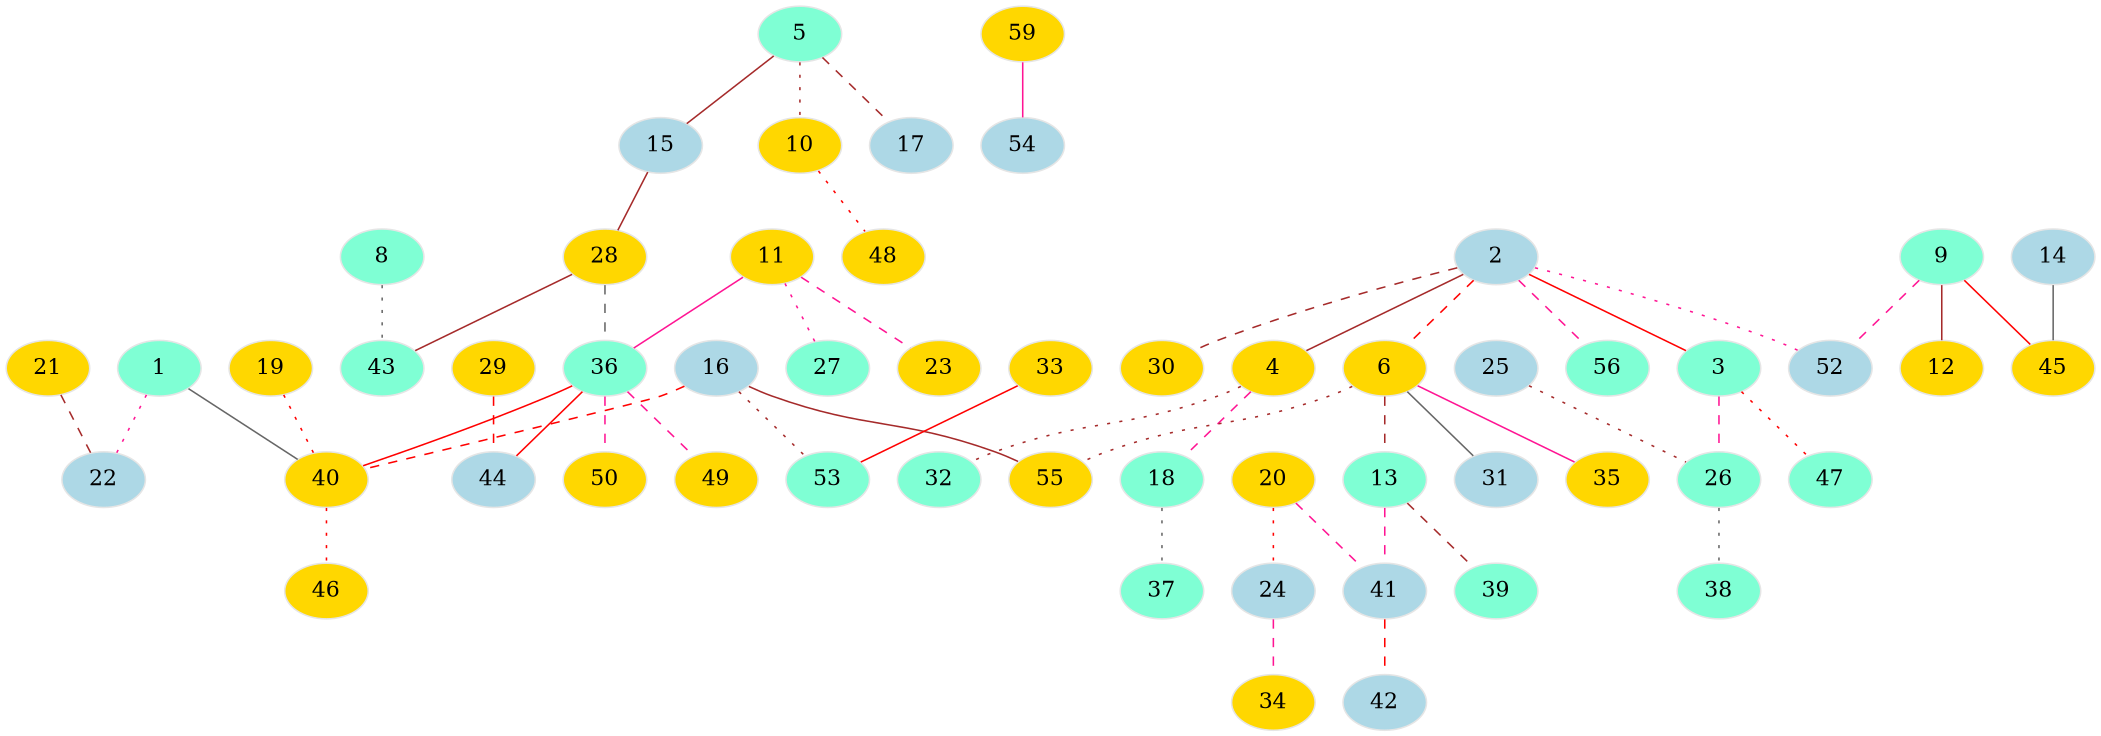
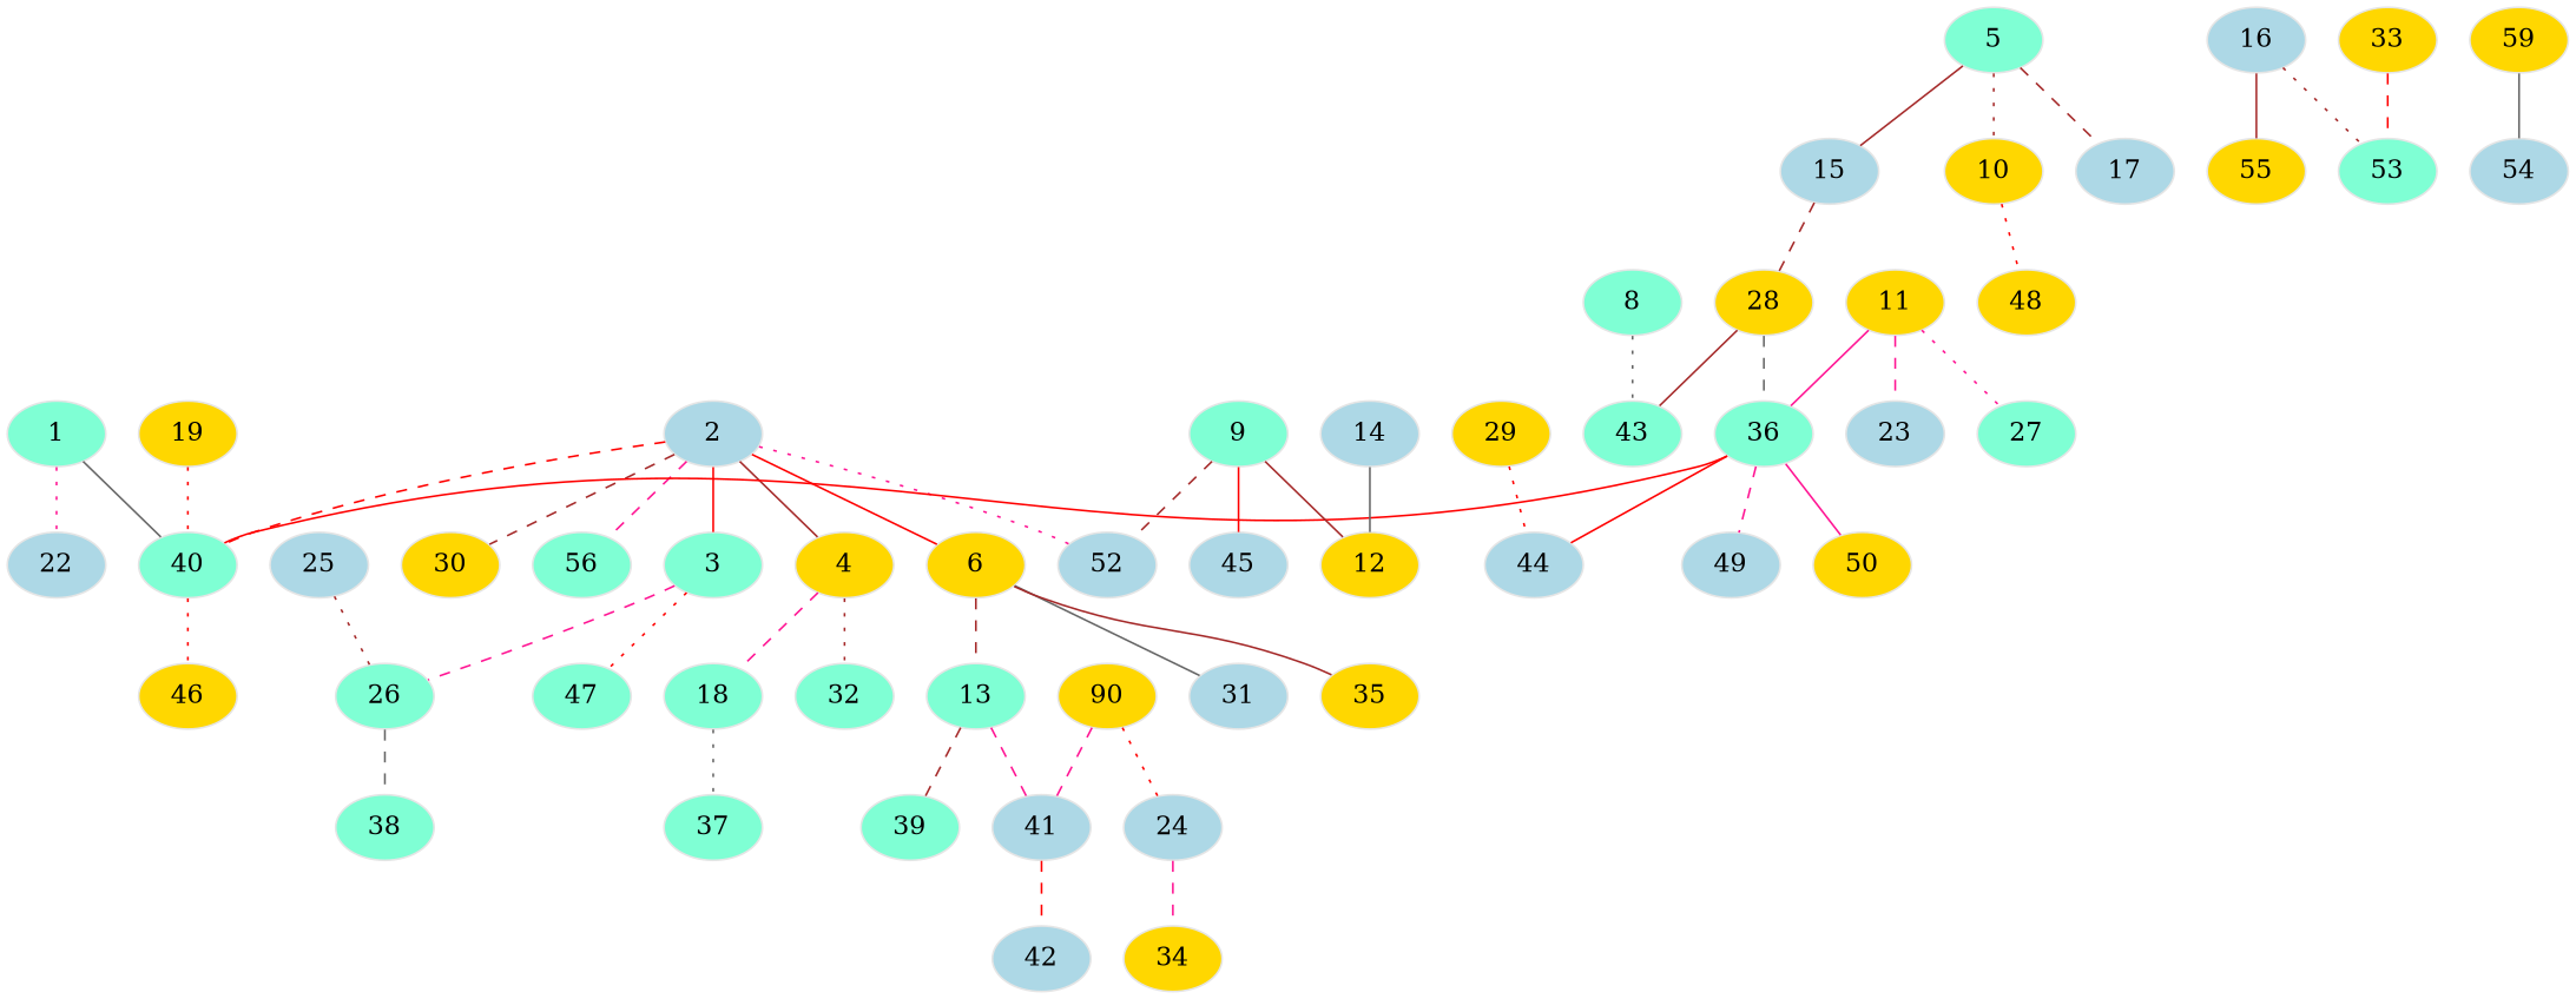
  graph {
    node [color=gray90 fillcolor=gold style=filled]
    edge [color=brown style=dashed weight=1.0]
    1 [fillcolor=aquamarine]
    22 [fillcolor=lightblue]
-   40
+   40 [fillcolor=aquamarine]
    46
    2 [fillcolor=lightblue]
    3 [fillcolor=aquamarine]
    4
    6
    30
    52 [fillcolor=lightblue]
    56 [fillcolor=aquamarine]
    26 [fillcolor=aquamarine]
    47 [fillcolor=aquamarine]
    18 [fillcolor=aquamarine]
    32 [fillcolor=aquamarine]
    13 [fillcolor=aquamarine]
    31 [fillcolor=lightblue]
    35
    55
    38 [fillcolor=aquamarine]
    37 [fillcolor=aquamarine]
    5 [fillcolor=aquamarine]
    10
    15 [fillcolor=lightblue]
    17 [fillcolor=lightblue]
    48
    28
    39 [fillcolor=aquamarine]
    41 [fillcolor=lightblue]
    36 [fillcolor=aquamarine]
    44 [fillcolor=lightblue]
-   49
+   49 [fillcolor=lightblue]
    50
    n34 [label=59]
    54 [fillcolor=lightblue]
    8 [fillcolor=aquamarine]
    43 [fillcolor=aquamarine]
    9 [fillcolor=aquamarine]
    12
-   45
+   45 [fillcolor=lightblue]
    11
-   23
+   23 [fillcolor=lightblue]
    27 [fillcolor=aquamarine]
    42 [fillcolor=lightblue]
    14 [fillcolor=lightblue]
    16 [fillcolor=lightblue]
    53 [fillcolor=aquamarine]
    19
-   20
+   20 [label=90]
    24 [fillcolor=lightblue]
    34
-   21
    25 [fillcolor=lightblue]
    29
    33
    1 -- 22 [color=deeppink style=dotted]
    1 -- 40 [color=gray40 style=solid]
    40 -- 46 [color=red style=dotted]
-   16 -- 40 [color=red]
+   2 -- 40 [color=red]
    2 -- 3 [color=red style=solid]
    2 -- 4 [style=solid]
-   2 -- 6 [color=red]
+   2 -- 6 [color=red style=solid]
    2 -- 30
    2 -- 52 [color=deeppink style=dotted]
    2 -- 56 [color=deeppink]
    3 -- 26 [color=deeppink]
    3 -- 47 [color=red style=dotted]
    4 -- 18 [color=deeppink]
    4 -- 32 [style=dotted]
    6 -- 13
    6 -- 31 [color=gray40 style=solid]
-   6 -- 35 [color=deeppink style=solid]
-   6 -- 55 [style=dotted]
-   26 -- 38 [color=gray40 style=dotted]
+   6 -- 35 [style=solid]
+   26 -- 38 [color=gray40]
    18 -- 37 [color=gray40 style=dotted]
    13 -- 39
    13 -- 41 [color=deeppink]
    5 -- 10 [style=dotted]
    5 -- 15 [style=solid]
    5 -- 17
    10 -- 48 [color=red style=dotted]
-   15 -- 28 [style=solid]
+   15 -- 28
    28 -- 36 [color=gray40]
    28 -- 43 [style=solid]
    41 -- 42 [color=red]
    36 -- 40 [color=red style=solid]
    36 -- 44 [color=red style=solid]
    36 -- 49 [color=deeppink]
-   36 -- 50 [color=deeppink]
-   n34 -- 54 [color=deeppink style=solid]
+   36 -- 50 [color=deeppink style=solid]
+   n34 -- 54 [color=gray40 style=solid]
    8 -- 43 [color=gray40 style=dotted]
-   9 -- 52 [color=deeppink]
+   9 -- 52
    9 -- 12 [style=solid]
    9 -- 45 [color=red style=solid]
    11 -- 36 [color=deeppink style=solid]
    11 -- 23 [color=deeppink]
    11 -- 27 [color=deeppink style=dotted]
-   14 -- 45 [color=gray40 style=solid]
+   14 -- 12 [color=gray40 style=solid]
    16 -- 55 [style=solid]
    16 -- 53 [style=dotted]
    19 -- 40 [color=red style=dotted]
    20 -- 41 [color=deeppink]
    20 -- 24 [color=red style=dotted]
    24 -- 34 [color=deeppink]
-   21 -- 22
    25 -- 26 [style=dotted]
-   29 -- 44 [color=red]
-   33 -- 53 [color=red style=solid]
+   29 -- 44 [color=red style=dotted]
+   33 -- 53 [color=red]
  }
